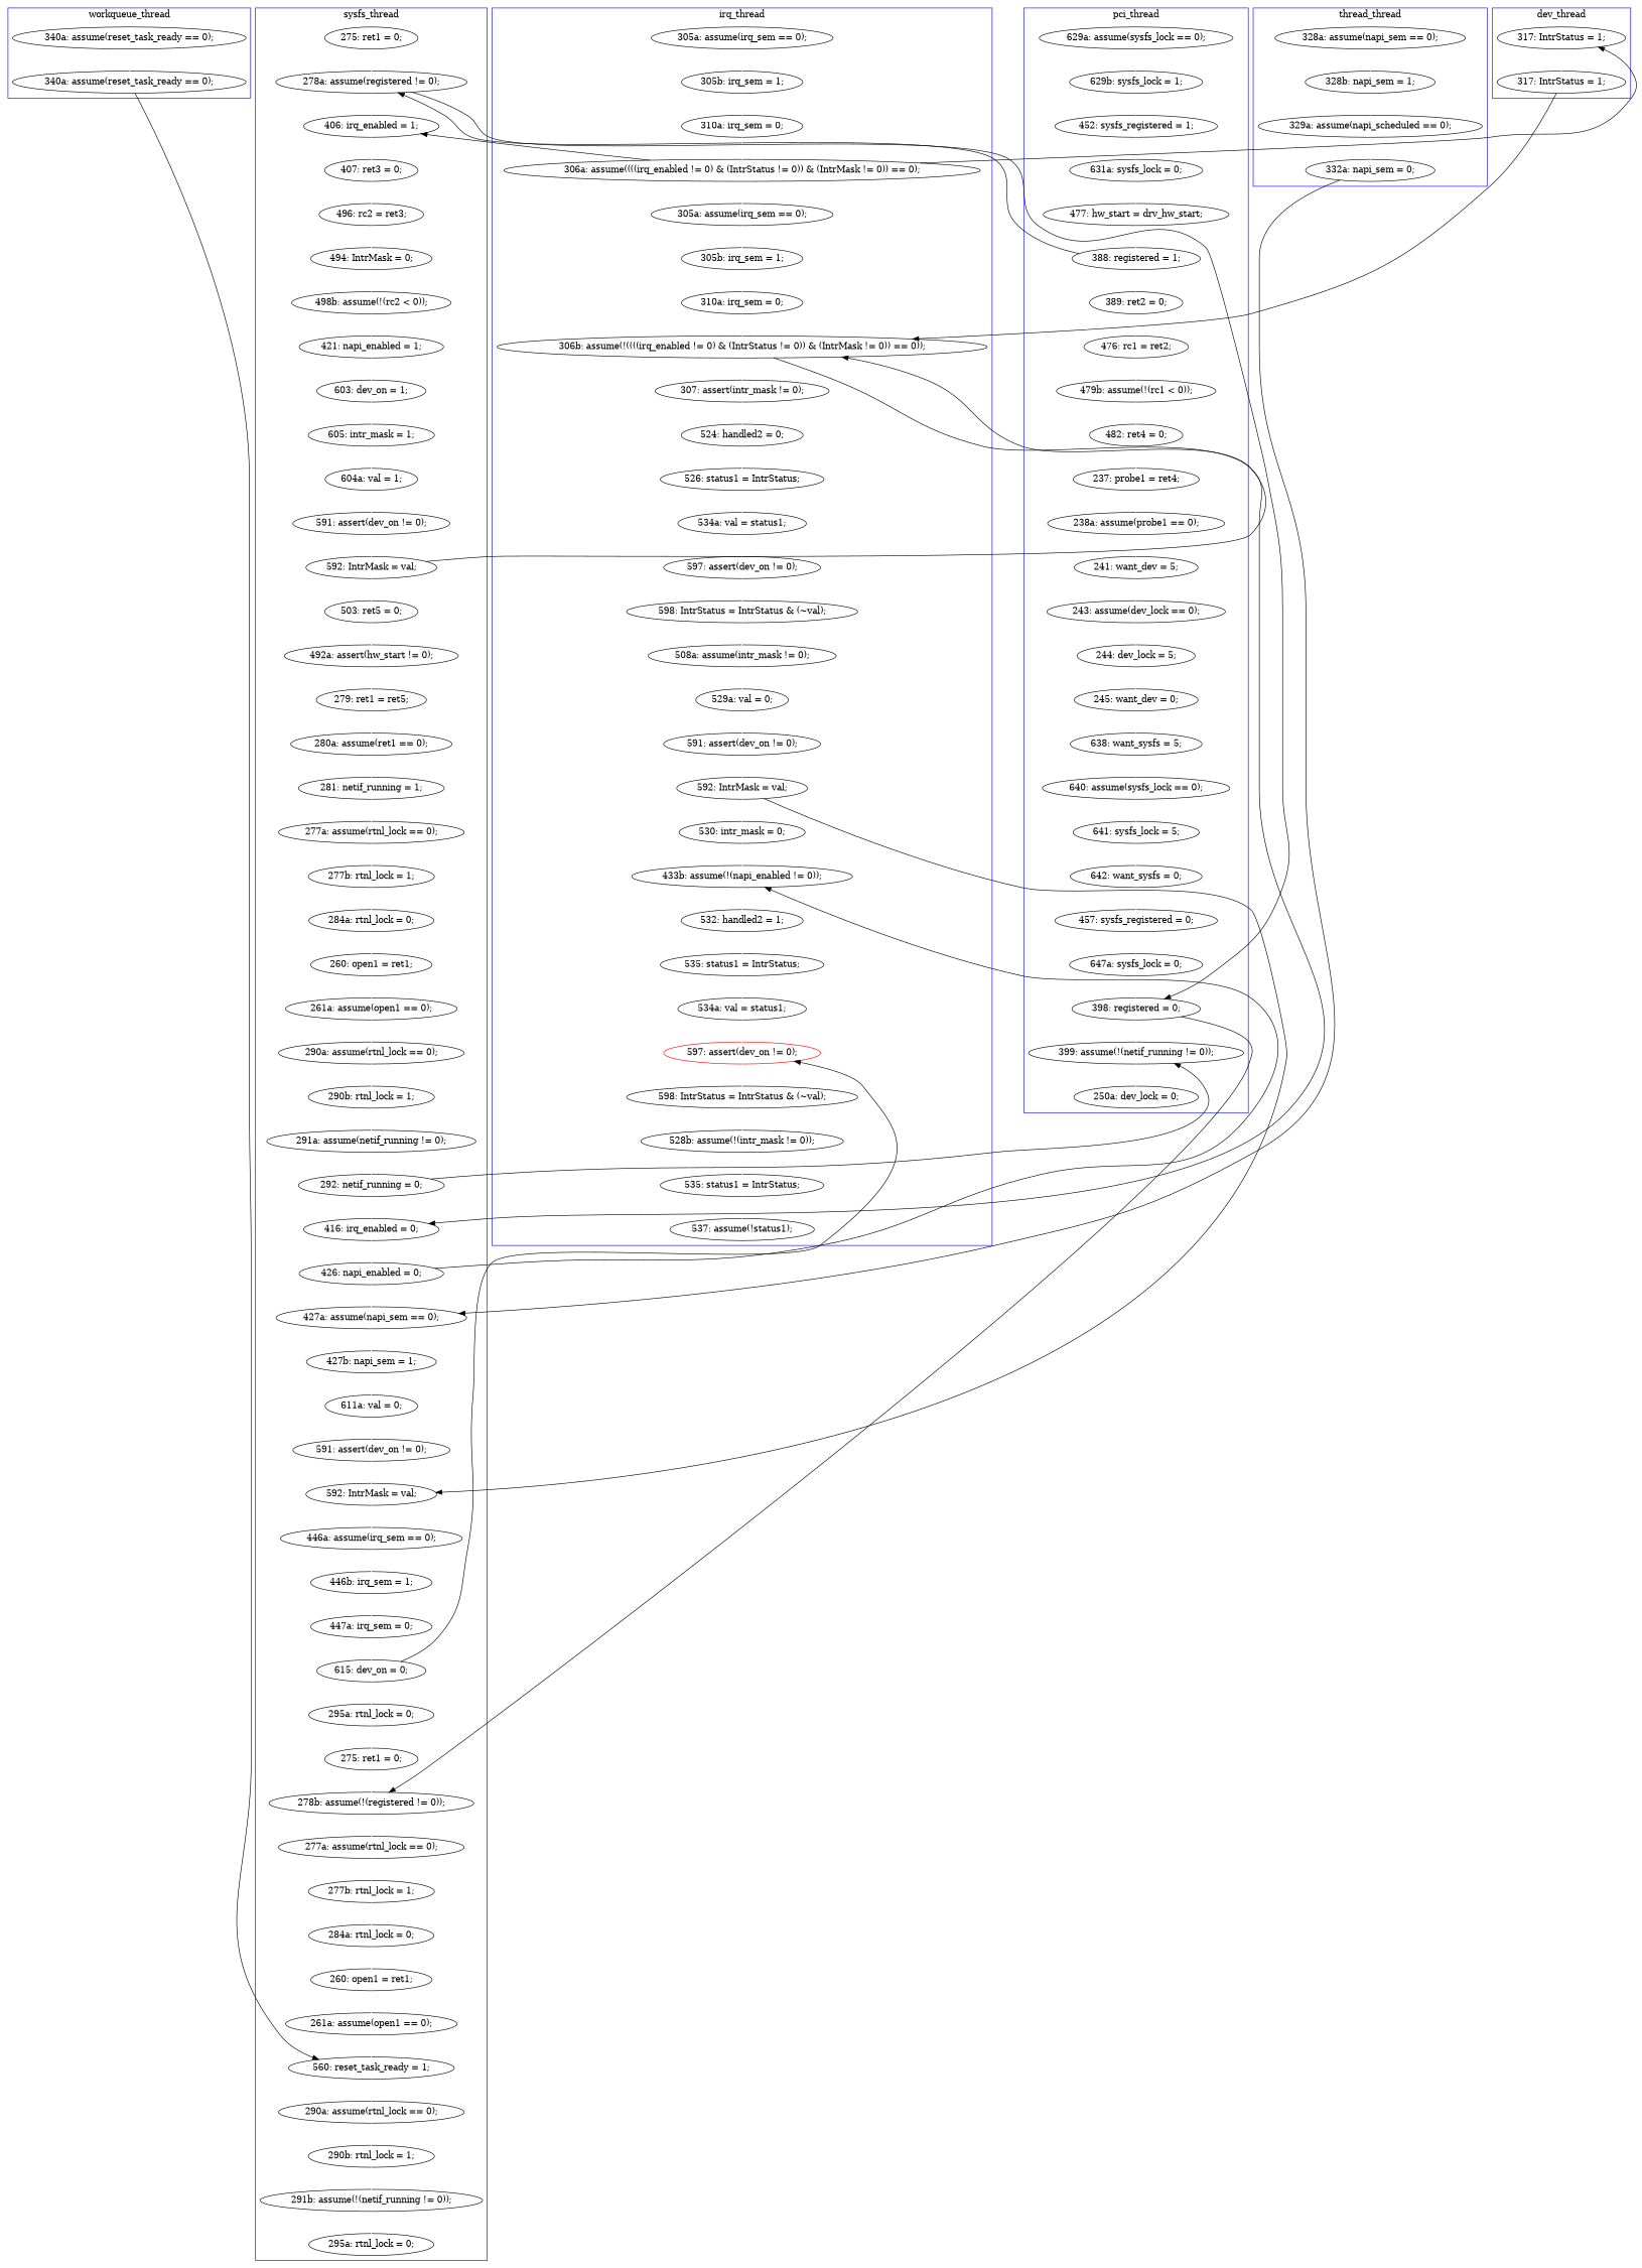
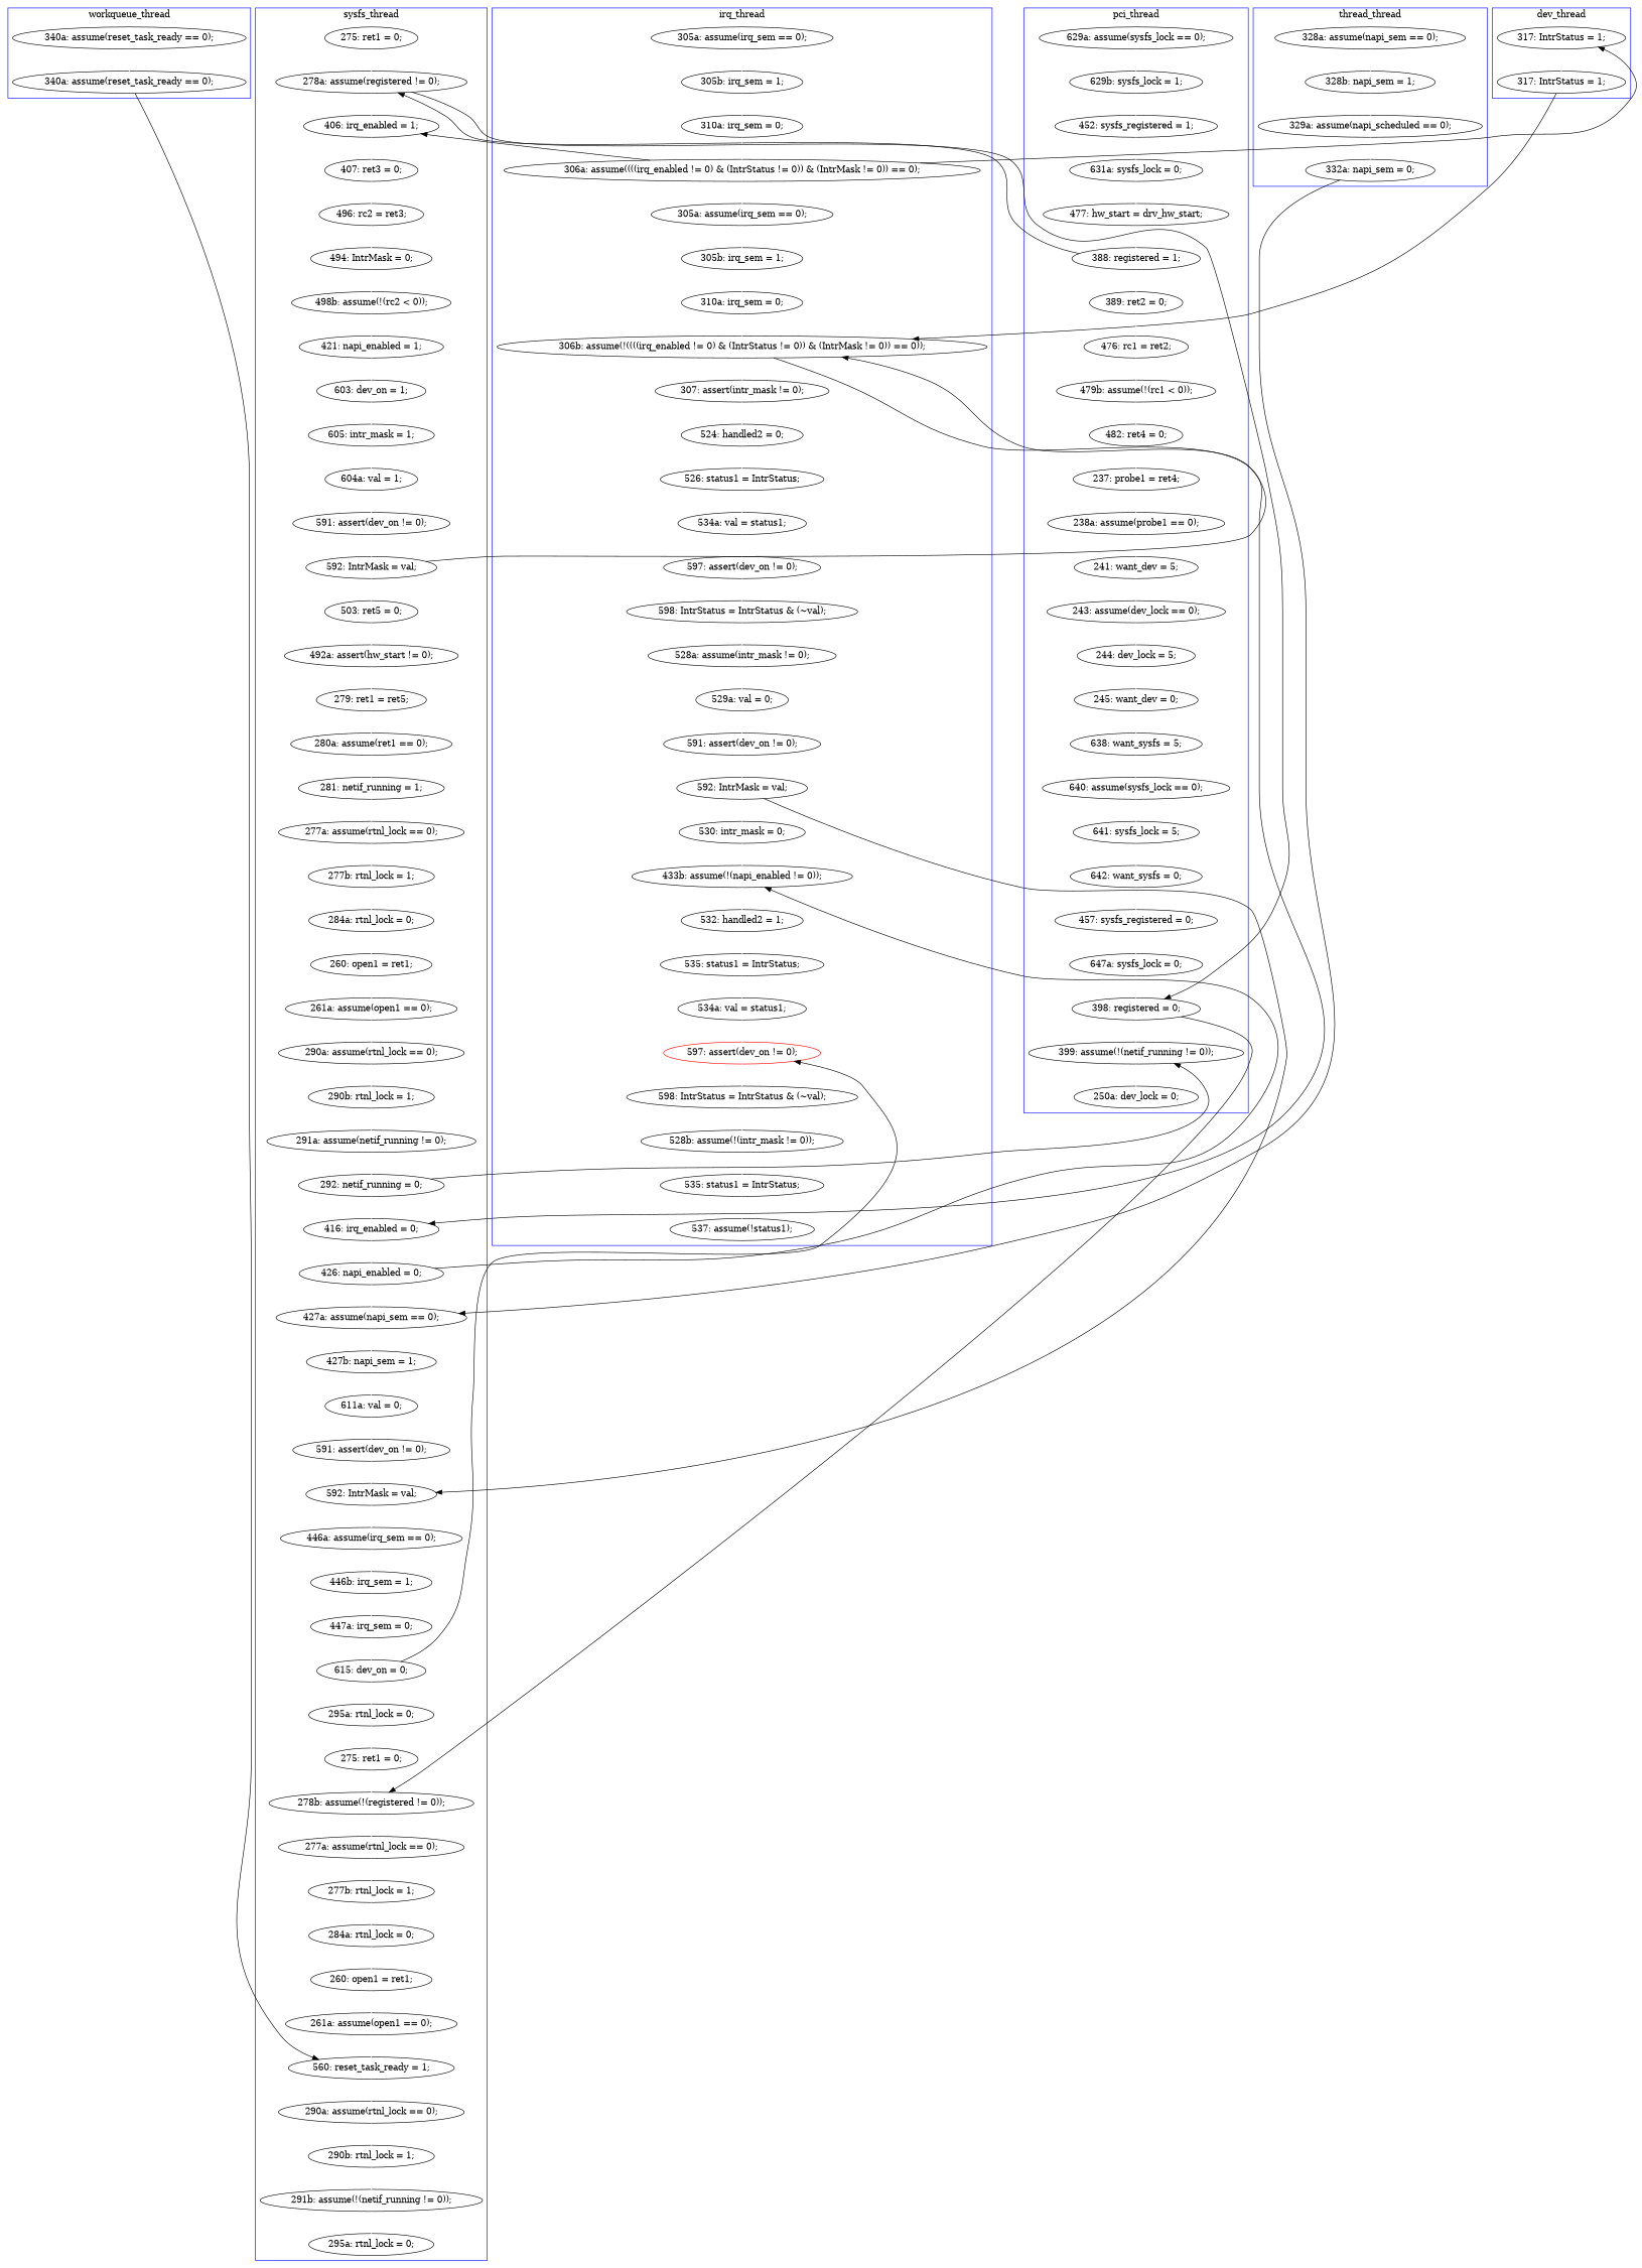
  digraph {
    edge [color=white style=solid]
    n1 [label="317: IntrStatus = 1;"]
    n2 [label="317: IntrStatus = 1;"]
    n3 [label="328a: assume(napi_sem == 0);"]
    n4 [label="328b: napi_sem = 1;"]
    n5 [label="329a: assume(napi_scheduled == 0);"]
    n6 [label="332a: napi_sem = 0;"]
    n7 [label="340a: assume(reset_task_ready == 0);"]
    n8 [label="340a: assume(reset_task_ready == 0);"]
    n9 [label="399: assume(!(netif_running != 0));"]
    n10 [label="388: registered = 1;"]
    n11 [label="389: ret2 = 0;"]
    n12 [label="398: registered = 0;"]
    n13 [label="477: hw_start = drv_hw_start;"]
    n14 [label="243: assume(dev_lock == 0);"]
    n15 [label="244: dev_lock = 5;"]
    n16 [label="241: want_dev = 5;"]
    n17 [label="245: want_dev = 0;"]
    n18 [label="457: sysfs_registered = 0;"]
    n19 [label="647a: sysfs_lock = 0;"]
    n20 [label="250a: dev_lock = 0;"]
    n21 [label="476: rc1 = ret2;"]
    n22 [label="479b: assume(!(rc1 < 0));"]
    n23 [label="629a: assume(sysfs_lock == 0);"]
    n24 [label="629b: sysfs_lock = 1;"]
    n25 [label="641: sysfs_lock = 5;"]
    n26 [label="642: want_sysfs = 0;"]
    n27 [label="482: ret4 = 0;"]
    n28 [label="237: probe1 = ret4;"]
    n29 [label="238a: assume(probe1 == 0);"]
    n30 [label="640: assume(sysfs_lock == 0);"]
    n31 [label="631a: sysfs_lock = 0;"]
    n32 [label="452: sysfs_registered = 1;"]
    n33 [label="638: want_sysfs = 5;"]
    n34 [label="310a: irq_sem = 0;"]
    n35 [label="306a: assume((((irq_enabled != 0) & (IntrStatus != 0)) & (IntrMask != 0)) == 0);"]
    n36 [label="591: assert(dev_on != 0);"]
    n37 [label="592: IntrMask = val;"]
    n38 [label="530: intr_mask = 0;"]
    n39 [label="433b: assume(!(napi_enabled != 0));"]
-   n40 [label="508a: assume(intr_mask != 0);"]
+   n40 [label="528a: assume(intr_mask != 0);"]
    n41 [label="529a: val = 0;"]
    n42 [label="534a: val = status1;"]
    n43 [label="597: assert(dev_on != 0);"]
    n44 [label="535: status1 = IntrStatus;"]
    n45 [label="537: assume(!status1);"]
    n46 [label="526: status1 = IntrStatus;"]
    n47 [label="306b: assume(!((((irq_enabled != 0) & (IntrStatus != 0)) & (IntrMask != 0)) == 0));"]
    n48 [label="305a: assume(irq_sem == 0);"]
    n49 [color=red label="597: assert(dev_on != 0);"]
    n50 [label="532: handled2 = 1;"]
    n51 [label="535: status1 = IntrStatus;"]
    n52 [label="524: handled2 = 0;"]
    n53 [label="305b: irq_sem = 1;"]
    n54 [label="310a: irq_sem = 0;"]
    n55 [label="598: IntrStatus = IntrStatus & (~val);"]
    n56 [label="598: IntrStatus = IntrStatus & (~val);"]
    n57 [label="528b: assume(!(intr_mask != 0));"]
    n58 [label="305b: irq_sem = 1;"]
    n59 [label="534a: val = status1;"]
    n60 [label="305a: assume(irq_sem == 0);"]
    n61 [label="307: assert(intr_mask != 0);"]
    n62 [label="426: napi_enabled = 0;"]
    n63 [label="427a: assume(napi_sem == 0);"]
    n64 [label="292: netif_running = 0;"]
    n65 [label="427b: napi_sem = 1;"]
    n66 [label="279: ret1 = ret5;"]
    n67 [label="280a: assume(ret1 == 0);"]
    n68 [label="416: irq_enabled = 0;"]
    n69 [label="406: irq_enabled = 1;"]
    n70 [label="503: ret5 = 0;"]
    n71 [label="492a: assert(hw_start != 0);"]
    n72 [label="278b: assume(!(registered != 0));"]
    n73 [label="261a: assume(open1 == 0);"]
    n74 [label="560: reset_task_ready = 1;"]
    n75 [label="277a: assume(rtnl_lock == 0);"]
    n76 [label="277b: rtnl_lock = 1;"]
    n77 [label="615: dev_on = 0;"]
    n78 [label="295a: rtnl_lock = 0;"]
    n79 [label="496: rc2 = ret3;"]
    n80 [label="494: IntrMask = 0;"]
    n81 [label="277b: rtnl_lock = 1;"]
    n82 [label="284a: rtnl_lock = 0;"]
    n83 [label="278a: assume(registered != 0);"]
    n84 [label="284a: rtnl_lock = 0;"]
    n85 [label="421: napi_enabled = 1;"]
    n86 [label="603: dev_on = 1;"]
    n87 [label="407: ret3 = 0;"]
    n88 [label="260: open1 = ret1;"]
    n89 [label="261a: assume(open1 == 0);"]
    n90 [label="290a: assume(rtnl_lock == 0);"]
    n91 [label="290b: rtnl_lock = 1;"]
    n92 [label="260: open1 = ret1;"]
    n93 [label="604a: val = 1;"]
    n94 [label="591: assert(dev_on != 0);"]
    n95 [label="592: IntrMask = val;"]
    n96 [label="446a: assume(irq_sem == 0);"]
    n97 [label="290a: assume(rtnl_lock == 0);"]
    n98 [label="275: ret1 = 0;"]
    n99 [label="275: ret1 = 0;"]
    n100 [label="277a: assume(rtnl_lock == 0);"]
    n101 [label="281: netif_running = 1;"]
    n102 [label="447a: irq_sem = 0;"]
    n103 [label="611a: val = 0;"]
    n104 [label="591: assert(dev_on != 0);"]
    n105 [label="290b: rtnl_lock = 1;"]
    n106 [label="446b: irq_sem = 1;"]
    n107 [label="605: intr_mask = 1;"]
    n108 [label="291b: assume(!(netif_running != 0));"]
    n109 [label="295a: rtnl_lock = 0;"]
    n110 [label="592: IntrMask = val;"]
    n111 [label="291a: assume(netif_running != 0);"]
    n112 [label="498b: assume(!(rc2 < 0));"]
    subgraph cluster_1 {
      color=blue
      label=dev_thread
      n1
      n2
    }
    subgraph cluster_2 {
      color=blue
      label=thread_thread
      n3
      n4
      n5
      n6
    }
    subgraph cluster_3 {
      color=blue
      label=workqueue_thread
      n7
      n8
    }
    subgraph cluster_4 {
      color=blue
      label=pci_thread
      n9
      n10
      n11
      n12
      n13
      n14
      n15
      n16
      n17
      n18
      n19
      n20
      n21
      n22
      n23
      n24
      n25
      n26
      n27
      n28
      n29
      n30
      n31
      n32
      n33
    }
    subgraph cluster_5 {
      color=blue
      label=irq_thread
      n34
      n35
      n36
      n37
      n38
      n39
      n40
      n41
      n42
      n43
      n44
      n45
      n46
      n47
      n48
      n49
      n50
      n51
      n52
      n53
      n54
      n55
      n56
      n57
      n58
      n59
      n60
      n61
    }
    subgraph cluster_6 {
      color=blue
      label=sysfs_thread
      n62
      n63
      n64
      n65
      n66
      n67
      n68
      n69
      n70
      n71
      n72
      n73
      n74
      n75
      n76
      n77
      n78
      n79
      n80
      n81
      n82
      n83
      n84
      n85
      n86
      n87
      n88
      n89
      n90
      n91
      n92
      n93
      n94
      n95
      n96
      n97
      n98
      n99
      n100
      n101
      n102
      n103
      n104
      n105
      n106
      n107
      n108
      n109
      n110
      n111
      n112
    }
    n1 -> n47 [color=black constraint=false]
    n2 -> n1
    n3 -> n4
    n4 -> n5
    n5 -> n6
    n6 -> n63 [color=black constraint=false]
    n7 -> n74 [color=black constraint=false]
    n8 -> n7
    n9 -> n20
    n10 -> n11
    n10 -> n83 [color=black constraint=false]
    n11 -> n21
    n12 -> n9
    n12 -> n72 [color=black constraint=false]
    n13 -> n10
    n14 -> n15
    n15 -> n17
    n16 -> n14
    n17 -> n33
    n18 -> n19
    n19 -> n12
    n21 -> n22
    n22 -> n27
    n23 -> n24
    n24 -> n32
    n25 -> n26
    n26 -> n18
    n27 -> n28
    n28 -> n29
    n29 -> n16
    n30 -> n25
    n31 -> n13
    n32 -> n31
    n33 -> n30
    n34 -> n35
    n35 -> n2 [color=black constraint=false]
    n35 -> n48
    n35 -> n69 [color=black constraint=false]
    n36 -> n37
    n37 -> n38
    n37 -> n95 [color=black constraint=false]
    n38 -> n39
    n39 -> n50
    n40 -> n41
    n41 -> n36
    n42 -> n43
    n43 -> n55
    n44 -> n45
    n46 -> n42
    n47 -> n61
    n47 -> n68 [color=black constraint=false]
    n48 -> n53
    n49 -> n56
    n50 -> n51
    n51 -> n59
    n52 -> n46
    n53 -> n54
    n54 -> n47
    n55 -> n40
    n56 -> n57
    n57 -> n44
    n58 -> n34
    n59 -> n49
    n60 -> n58
    n61 -> n52
    n62 -> n39 [color=black constraint=false]
    n62 -> n63
    n63 -> n65
    n64 -> n9 [color=black constraint=false]
    n64 -> n68
    n65 -> n103
    n66 -> n67
    n67 -> n101
    n68 -> n62
    n69 -> n87
    n70 -> n71
    n71 -> n66
    n72 -> n100
    n73 -> n74
    n74 -> n97
    n75 -> n76
    n76 -> n84
    n77 -> n49 [color=black constraint=false]
    n77 -> n78
    n78 -> n99
    n79 -> n80
    n80 -> n112
    n81 -> n82
    n82 -> n92
    n83 -> n12 [color=black constraint=false]
    n83 -> n69
    n84 -> n88
    n85 -> n86
    n86 -> n107
    n87 -> n79
    n88 -> n89
    n89 -> n90
    n90 -> n91
    n91 -> n111
    n92 -> n73
    n93 -> n94
    n94 -> n110
    n95 -> n96
    n96 -> n106
    n97 -> n105
    n98 -> n83
    n99 -> n72
    n100 -> n81
    n101 -> n75
    n102 -> n77
    n103 -> n104
    n104 -> n95
    n105 -> n108
    n106 -> n102
    n107 -> n93
    n108 -> n109
    n110 -> n47 [color=black constraint=false]
    n110 -> n70
    n111 -> n64
    n112 -> n85
  }
